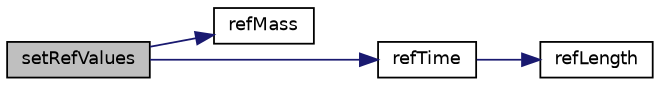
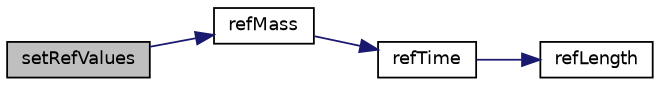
  digraph {
    rankdir=LR
    node [color=black fontname=Helvetica fontsize=10 shape=record]
    edge [color=midnightblue fontname=Helvetica fontsize=10 labelfontname=Helvetica labelfontsize=10 style=solid]
    n1 [fillcolor=grey75 fontcolor=black height=0.2 label=setRefValues style=filled width=0.4]
    n2 [height=0.2 label=refMass width=0.4]
    n3 [height=0.2 label=refTime width=0.4]
    n4 [height=0.2 label=refLength width=0.4]
    n1 -> n2
-   n1 -> n3
+   n2 -> n3
    n3 -> n4
  }
